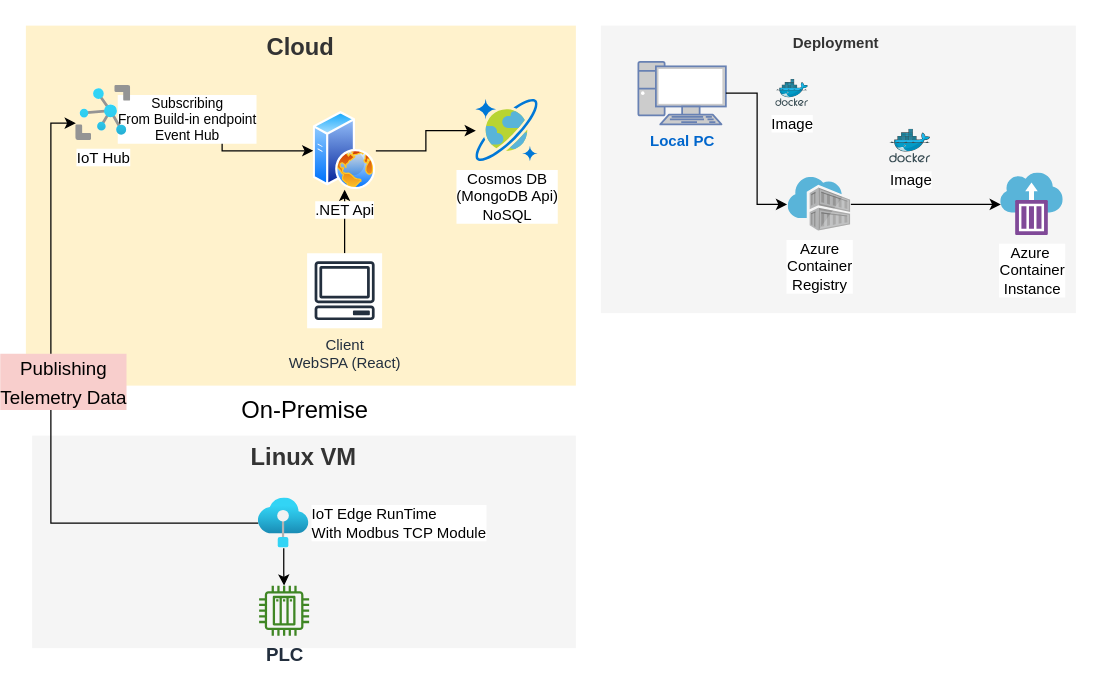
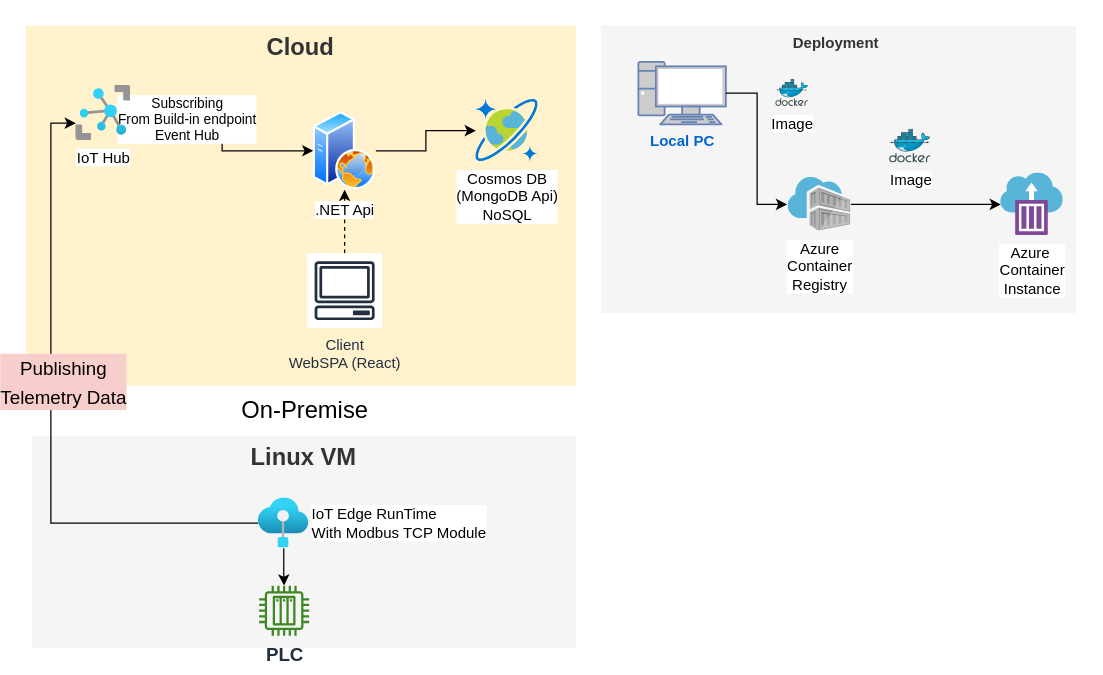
  <mxCell id="0" />
  <mxCell id="1" parent="0" />
  <mxCell id="2" value="&lt;b&gt;&lt;font style=&quot;font-size: 19px;&quot;&gt;Cloud&lt;/font&gt;&lt;/b&gt;" style="rounded=0;whiteSpace=wrap;html=1;fillColor=#fff2cc;strokeColor=none;fontColor=#333333;verticalAlign=top;" parent="1" vertex="1"><mxGeometry x="20" y="20" width="440" height="288" as="geometry" /></mxCell>
  <mxCell id="3" value="Cosmos DB&lt;br&gt;(MongoDB Api)&lt;br&gt;NoSQL" style="sketch=0;aspect=fixed;html=1;points=[];align=center;image;fontSize=12;image=img/lib/mscae/CosmosDB.svg;" vertex="1" parent="1"><mxGeometry x="380" y="79" width="50" height="50" as="geometry" /></mxCell>
  <mxCell id="4" value="Subscribing&lt;br&gt;From Build-in endpoint&lt;br&gt;Event Hub" style="edgeStyle=orthogonalEdgeStyle;rounded=0;orthogonalLoop=1;jettySize=auto;html=1;" edge="1" parent="1" source="5" target="18"><mxGeometry x="-0.112" y="-28" relative="1" as="geometry"><mxPoint as="offset" /></mxGeometry></mxCell>
  <mxCell id="5" value="IoT Hub" style="aspect=fixed;html=1;points=[];align=center;image;fontSize=12;image=img/lib/azure2/iot/IoT_Hub.svg;" vertex="1" parent="1"><mxGeometry x="60" y="68" width="44" height="44" as="geometry" /></mxCell>
  <mxCell id="6" value="" style="edgeStyle=orthogonalEdgeStyle;rounded=0;orthogonalLoop=1;jettySize=auto;html=1;" edge="1" parent="1" source="18" target="3"><mxGeometry relative="1" as="geometry" /></mxCell>
  <mxCell id="7" value="" style="group" vertex="1" connectable="0" parent="1"><mxGeometry x="480" y="20" width="380" height="230" as="geometry" /></mxCell>
  <mxCell id="8" value="Deployment&amp;nbsp;" style="rounded=0;whiteSpace=wrap;html=1;fillColor=#f5f5f5;strokeColor=none;fontColor=#333333;verticalAlign=top;fontStyle=1" vertex="1" parent="7"><mxGeometry width="380" height="230" as="geometry" /></mxCell>
  <mxCell id="9" value="&lt;b&gt;Local PC&lt;/b&gt;" style="fontColor=#0066CC;verticalAlign=top;verticalLabelPosition=bottom;labelPosition=center;align=center;html=1;outlineConnect=0;fillColor=#CCCCCC;strokeColor=#6881B3;gradientColor=none;gradientDirection=north;strokeWidth=2;shape=mxgraph.networks.pc;" vertex="1" parent="7"><mxGeometry x="30" y="29" width="70" height="50" as="geometry" /></mxCell>
  <mxCell id="10" value="Image" style="sketch=0;aspect=fixed;html=1;points=[];align=center;image;fontSize=12;image=img/lib/mscae/Docker.svg;" vertex="1" parent="7"><mxGeometry x="140" y="43.25" width="26.22" height="21.5" as="geometry" /></mxCell>
  <mxCell id="11" value="Image" style="sketch=0;aspect=fixed;html=1;points=[];align=center;image;fontSize=12;image=img/lib/mscae/Docker.svg;" vertex="1" parent="7"><mxGeometry x="231.1" y="83" width="32.93" height="27" as="geometry" /></mxCell>
  <mxCell id="12" value="Azure&amp;nbsp;&lt;br&gt;Container&lt;br&gt;Instance" style="sketch=0;aspect=fixed;html=1;points=[];align=center;image;fontSize=12;image=img/lib/mscae/Container_Instances.svg;" vertex="1" parent="7"><mxGeometry x="320" y="118" width="50" height="50" as="geometry" /></mxCell>
  <mxCell id="13" value="Azure&lt;br&gt;Container&lt;br&gt;Registry&lt;br&gt;" style="sketch=0;aspect=fixed;html=1;points=[];align=center;image;fontSize=12;image=img/lib/mscae/Container_Registries.svg;" vertex="1" parent="7"><mxGeometry x="150" y="121.5" width="50" height="43" as="geometry" /></mxCell>
  <mxCell id="14" style="edgeStyle=orthogonalEdgeStyle;rounded=0;orthogonalLoop=1;jettySize=auto;html=1;entryX=-0.02;entryY=0.5;entryDx=0;entryDy=0;entryPerimeter=0;" edge="1" parent="7" source="9" target="13"><mxGeometry relative="1" as="geometry" /></mxCell>
  <mxCell id="15" value="" style="edgeStyle=orthogonalEdgeStyle;rounded=0;orthogonalLoop=1;jettySize=auto;html=1;" edge="1" parent="7" source="13" target="12"><mxGeometry relative="1" as="geometry" /></mxCell>
- <mxCell id="16" value="" style="edgeStyle=orthogonalEdgeStyle;rounded=0;orthogonalLoop=1;jettySize=auto;html=1;" edge="1" parent="1" source="17" target="18"><mxGeometry relative="1" as="geometry" /></mxCell>
+ <mxCell id="16" value="" style="edgeStyle=orthogonalEdgeStyle;rounded=0;orthogonalLoop=1;jettySize=auto;html=1;dashed=1;" edge="1" parent="1" source="17" target="18"><mxGeometry relative="1" as="geometry" /></mxCell>
  <mxCell id="17" value="Client&lt;br&gt;WebSPA (React)" style="sketch=0;outlineConnect=0;fontColor=#232F3E;gradientColor=none;strokeColor=#232F3E;fillColor=#ffffff;dashed=0;verticalLabelPosition=bottom;verticalAlign=top;align=center;html=1;fontSize=12;fontStyle=0;aspect=fixed;shape=mxgraph.aws4.resourceIcon;resIcon=mxgraph.aws4.client;" vertex="1" parent="1"><mxGeometry x="245" y="202" width="60" height="60" as="geometry" /></mxCell>
  <mxCell id="18" value=".NET Api" style="aspect=fixed;perimeter=ellipsePerimeter;html=1;align=center;shadow=0;dashed=0;spacingTop=3;image;image=img/lib/active_directory/web_server.svg;" vertex="1" parent="1"><mxGeometry x="250" y="88.75" width="50" height="62.5" as="geometry" /></mxCell>
  <mxCell id="19" value="&lt;span style=&quot;font-size: 19px;&quot;&gt;&lt;b&gt;Linux VM&lt;/b&gt;&lt;/span&gt;" style="rounded=0;whiteSpace=wrap;html=1;fillColor=#f5f5f5;strokeColor=none;fontColor=#333333;verticalAlign=top;" vertex="1" parent="1"><mxGeometry x="25" y="348" width="435" height="170" as="geometry" /></mxCell>
  <mxCell id="20" value="&lt;font style=&quot;font-size: 15px;&quot;&gt;Publishing &lt;br style=&quot;&quot;&gt;Telemetry Data&lt;/font&gt;" style="edgeStyle=orthogonalEdgeStyle;rounded=0;orthogonalLoop=1;jettySize=auto;html=1;entryX=0;entryY=0.682;entryDx=0;entryDy=0;entryPerimeter=0;fontSize=19;labelBackgroundColor=#F8CECC;" edge="1" parent="1" source="22" target="5"><mxGeometry x="0.101" y="-10" relative="1" as="geometry"><mxPoint as="offset" /></mxGeometry></mxCell>
  <mxCell id="21" style="edgeStyle=orthogonalEdgeStyle;rounded=0;orthogonalLoop=1;jettySize=auto;html=1;labelBackgroundColor=#F8CECC;fontSize=15;" edge="1" parent="1" source="22" target="24"><mxGeometry relative="1" as="geometry" /></mxCell>
  <mxCell id="22" value="IoT Edge RunTime&lt;br&gt;With Modbus TCP Module" style="aspect=fixed;html=1;points=[];align=left;image;fontSize=12;image=img/lib/azure2/preview/IoT_Edge.svg;labelPosition=right;verticalLabelPosition=middle;verticalAlign=middle;" vertex="1" parent="1"><mxGeometry x="206" y="398" width="40.6" height="40" as="geometry" /></mxCell>
  <mxCell id="23" value="On-Premise" style="text;html=1;align=center;verticalAlign=middle;resizable=0;points=[];autosize=1;strokeColor=none;fillColor=none;fontSize=19;" vertex="1" parent="1"><mxGeometry x="182.5" y="308" width="120" height="40" as="geometry" /></mxCell>
  <mxCell id="24" value="&lt;b&gt;&lt;font style=&quot;font-size: 15px;&quot;&gt;PLC&lt;/font&gt;&lt;/b&gt;" style="sketch=0;outlineConnect=0;fontColor=#232F3E;gradientColor=none;fillColor=#3F8624;strokeColor=none;dashed=0;verticalLabelPosition=bottom;verticalAlign=top;align=center;html=1;fontSize=12;fontStyle=0;aspect=fixed;pointerEvents=1;shape=mxgraph.aws4.iot_thing_plc;" vertex="1" parent="1"><mxGeometry x="206.6" y="468" width="40" height="40" as="geometry" /></mxCell>
